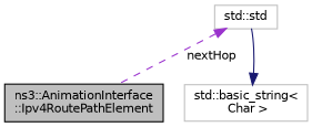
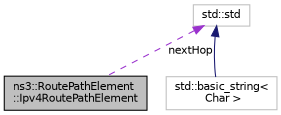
  digraph {
    node [color=grey75 fillcolor=white fontname=Helvetica fontsize=10 shape=record style=filled]
    edge [dir=back fontname=Helvetica fontsize=10 labelfontname=Helvetica labelfontsize=10]
-   n1 [color=black fillcolor=grey75 fontcolor=black height=0.2 label="ns3::AnimationInterface\l::Ipv4RoutePathElement" width=0.4]
+   n1 [color=black fillcolor=grey75 fontcolor=black height=0.2 label="ns3::RoutePathElement\l::Ipv4RoutePathElement" width=0.4]
    n2 [height=0.2 label="std::std" width=0.4]
    n3 [height=0.2 label="std::basic_string\<\l Char \>" width=0.4]
    n2 -> n1 [color=darkorchid3 label=" nextHop" style=dashed]
-   n3 -> n2 [color=midnightblue style=solid]
+   n2 -> n3 [color=midnightblue style=solid]
  }
